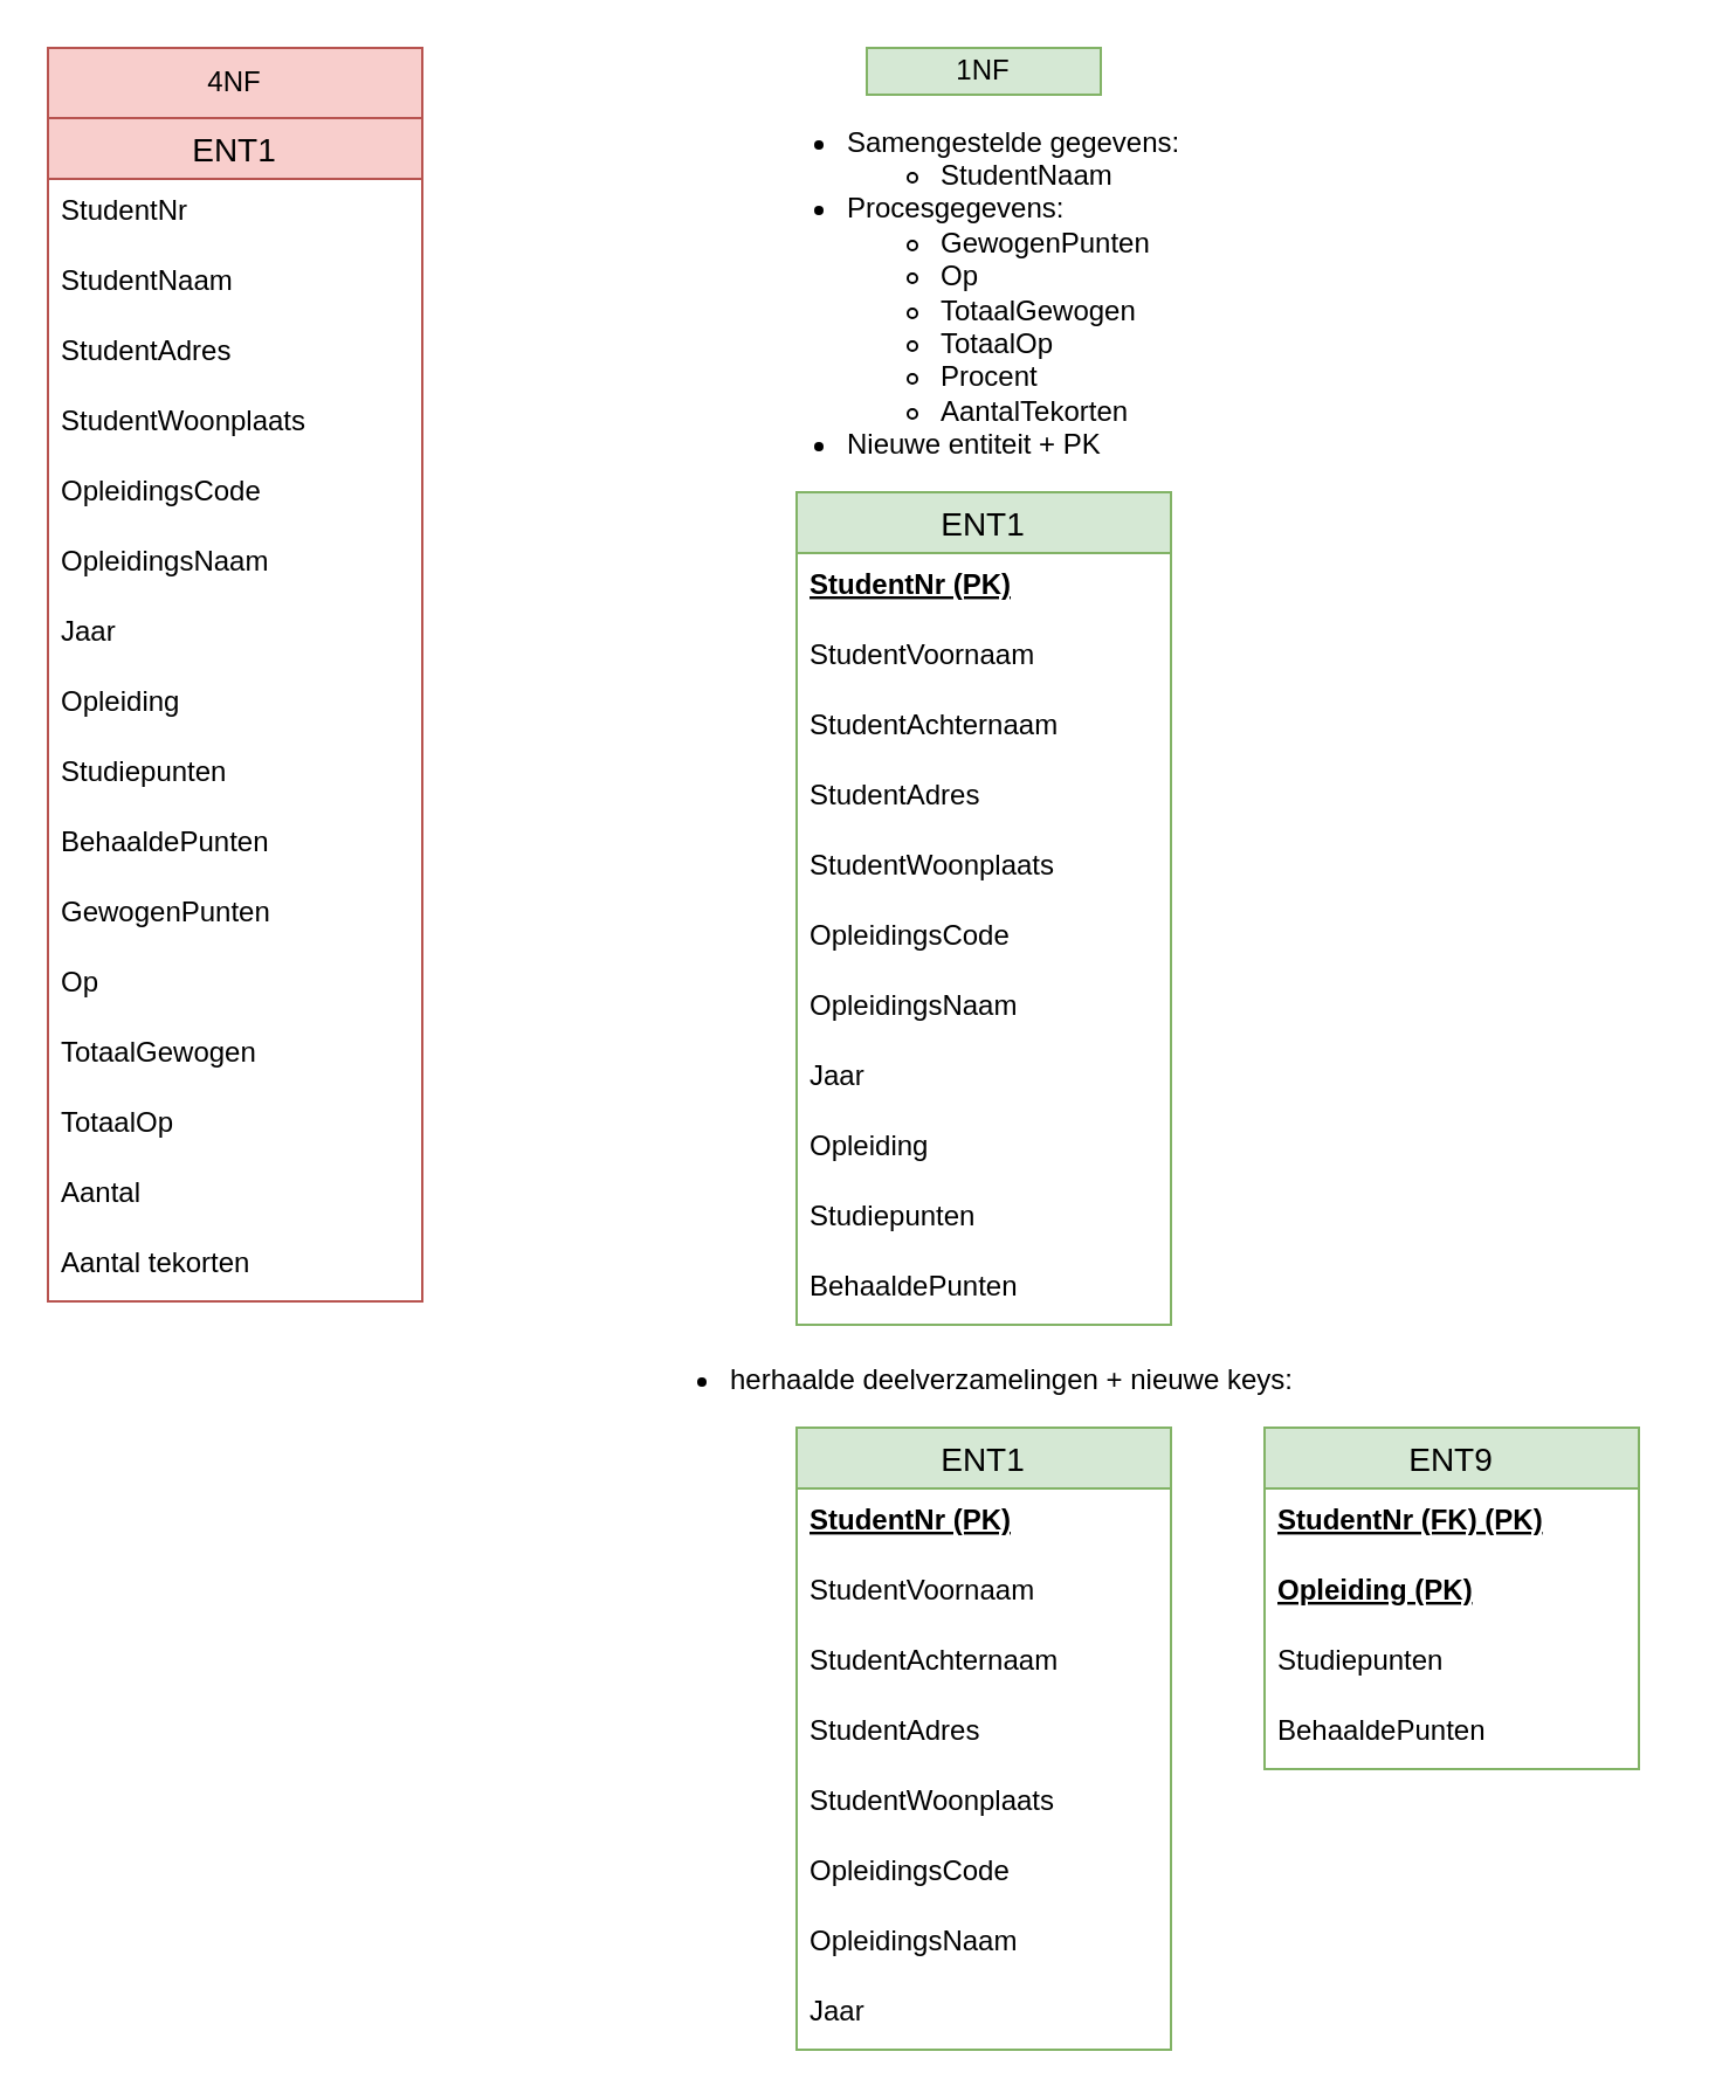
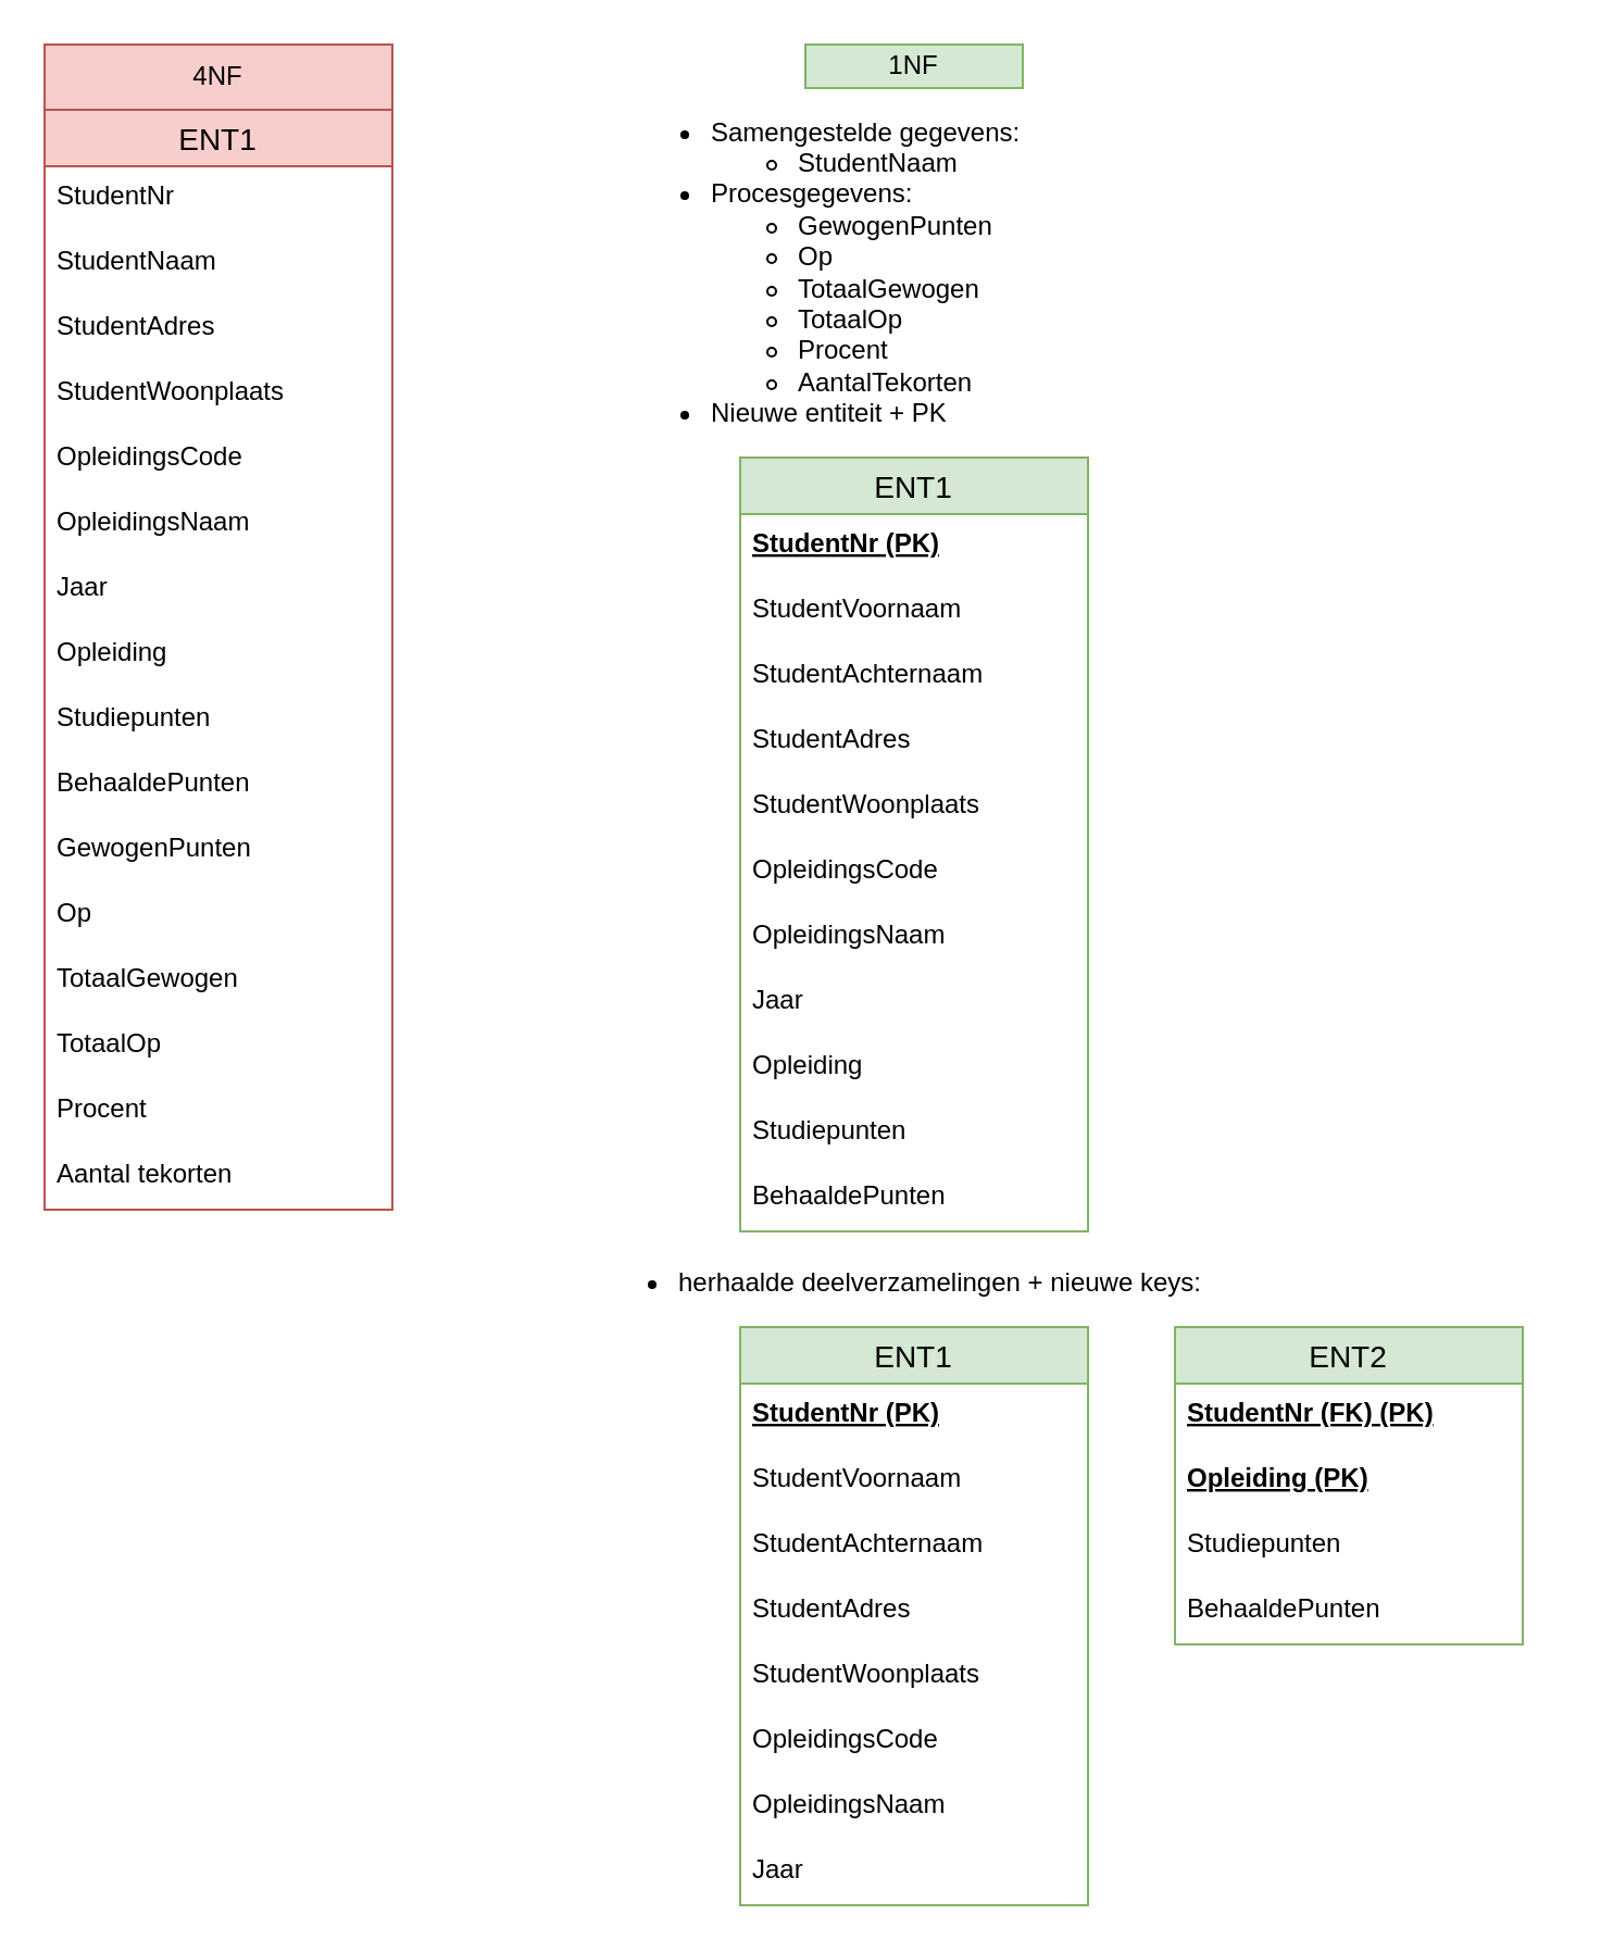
  <mxCell id="0" />
  <mxCell id="1" parent="0" />
  <mxCell id="2" value="ENT1" style="swimlane;fontStyle=0;childLayout=stackLayout;horizontal=1;startSize=26;horizontalStack=0;resizeParent=1;resizeParentMax=0;resizeLast=0;collapsible=1;marginBottom=0;align=center;fontSize=14;fillColor=#f8cecc;strokeColor=#b85450;" vertex="1" parent="1"><mxGeometry x="20" y="50" width="160" height="506" as="geometry" /></mxCell>
  <mxCell id="3" value="StudentNr" style="text;strokeColor=none;fillColor=none;spacingLeft=4;spacingRight=4;overflow=hidden;rotatable=0;points=[[0,0.5],[1,0.5]];portConstraint=eastwest;fontSize=12;" vertex="1" parent="2"><mxGeometry y="26" width="160" height="30" as="geometry" /></mxCell>
  <mxCell id="4" value="StudentNaam" style="text;strokeColor=none;fillColor=none;spacingLeft=4;spacingRight=4;overflow=hidden;rotatable=0;points=[[0,0.5],[1,0.5]];portConstraint=eastwest;fontSize=12;" vertex="1" parent="2"><mxGeometry y="56" width="160" height="30" as="geometry" /></mxCell>
  <mxCell id="5" value="StudentAdres" style="text;strokeColor=none;fillColor=none;spacingLeft=4;spacingRight=4;overflow=hidden;rotatable=0;points=[[0,0.5],[1,0.5]];portConstraint=eastwest;fontSize=12;" vertex="1" parent="2"><mxGeometry y="86" width="160" height="30" as="geometry" /></mxCell>
  <mxCell id="6" value="StudentWoonplaats" style="text;strokeColor=none;fillColor=none;spacingLeft=4;spacingRight=4;overflow=hidden;rotatable=0;points=[[0,0.5],[1,0.5]];portConstraint=eastwest;fontSize=12;" vertex="1" parent="2"><mxGeometry y="116" width="160" height="30" as="geometry" /></mxCell>
  <mxCell id="7" value="OpleidingsCode" style="text;strokeColor=none;fillColor=none;spacingLeft=4;spacingRight=4;overflow=hidden;rotatable=0;points=[[0,0.5],[1,0.5]];portConstraint=eastwest;fontSize=12;" vertex="1" parent="2"><mxGeometry y="146" width="160" height="30" as="geometry" /></mxCell>
  <mxCell id="8" value="OpleidingsNaam" style="text;strokeColor=none;fillColor=none;spacingLeft=4;spacingRight=4;overflow=hidden;rotatable=0;points=[[0,0.5],[1,0.5]];portConstraint=eastwest;fontSize=12;" vertex="1" parent="2"><mxGeometry y="176" width="160" height="30" as="geometry" /></mxCell>
  <mxCell id="9" value="Jaar" style="text;strokeColor=none;fillColor=none;spacingLeft=4;spacingRight=4;overflow=hidden;rotatable=0;points=[[0,0.5],[1,0.5]];portConstraint=eastwest;fontSize=12;" vertex="1" parent="2"><mxGeometry y="206" width="160" height="30" as="geometry" /></mxCell>
  <mxCell id="10" value="Opleiding" style="text;strokeColor=none;fillColor=none;spacingLeft=4;spacingRight=4;overflow=hidden;rotatable=0;points=[[0,0.5],[1,0.5]];portConstraint=eastwest;fontSize=12;" vertex="1" parent="2"><mxGeometry y="236" width="160" height="30" as="geometry" /></mxCell>
  <mxCell id="11" value="Studiepunten" style="text;strokeColor=none;fillColor=none;spacingLeft=4;spacingRight=4;overflow=hidden;rotatable=0;points=[[0,0.5],[1,0.5]];portConstraint=eastwest;fontSize=12;" vertex="1" parent="2"><mxGeometry y="266" width="160" height="30" as="geometry" /></mxCell>
  <mxCell id="12" value="BehaaldePunten" style="text;strokeColor=none;fillColor=none;spacingLeft=4;spacingRight=4;overflow=hidden;rotatable=0;points=[[0,0.5],[1,0.5]];portConstraint=eastwest;fontSize=12;" vertex="1" parent="2"><mxGeometry y="296" width="160" height="30" as="geometry" /></mxCell>
  <mxCell id="13" value="GewogenPunten" style="text;strokeColor=none;fillColor=none;spacingLeft=4;spacingRight=4;overflow=hidden;rotatable=0;points=[[0,0.5],[1,0.5]];portConstraint=eastwest;fontSize=12;" vertex="1" parent="2"><mxGeometry y="326" width="160" height="30" as="geometry" /></mxCell>
  <mxCell id="14" value="Op" style="text;strokeColor=none;fillColor=none;spacingLeft=4;spacingRight=4;overflow=hidden;rotatable=0;points=[[0,0.5],[1,0.5]];portConstraint=eastwest;fontSize=12;" vertex="1" parent="2"><mxGeometry y="356" width="160" height="30" as="geometry" /></mxCell>
  <mxCell id="15" value="TotaalGewogen" style="text;strokeColor=none;fillColor=none;spacingLeft=4;spacingRight=4;overflow=hidden;rotatable=0;points=[[0,0.5],[1,0.5]];portConstraint=eastwest;fontSize=12;" vertex="1" parent="2"><mxGeometry y="386" width="160" height="30" as="geometry" /></mxCell>
  <mxCell id="16" value="TotaalOp" style="text;strokeColor=none;fillColor=none;spacingLeft=4;spacingRight=4;overflow=hidden;rotatable=0;points=[[0,0.5],[1,0.5]];portConstraint=eastwest;fontSize=12;" vertex="1" parent="2"><mxGeometry y="416" width="160" height="30" as="geometry" /></mxCell>
- <mxCell id="17" value="Aantal" style="text;strokeColor=none;fillColor=none;spacingLeft=4;spacingRight=4;overflow=hidden;rotatable=0;points=[[0,0.5],[1,0.5]];portConstraint=eastwest;fontSize=12;" vertex="1" parent="2"><mxGeometry y="446" width="160" height="30" as="geometry" /></mxCell>
+ <mxCell id="17" value="Procent" style="text;strokeColor=none;fillColor=none;spacingLeft=4;spacingRight=4;overflow=hidden;rotatable=0;points=[[0,0.5],[1,0.5]];portConstraint=eastwest;fontSize=12;" vertex="1" parent="2"><mxGeometry y="446" width="160" height="30" as="geometry" /></mxCell>
  <mxCell id="18" value="Aantal tekorten" style="text;strokeColor=none;fillColor=none;spacingLeft=4;spacingRight=4;overflow=hidden;rotatable=0;points=[[0,0.5],[1,0.5]];portConstraint=eastwest;fontSize=12;" vertex="1" parent="2"><mxGeometry y="476" width="160" height="30" as="geometry" /></mxCell>
  <mxCell id="19" value="ENT1" style="swimlane;fontStyle=0;childLayout=stackLayout;horizontal=1;startSize=26;horizontalStack=0;resizeParent=1;resizeParentMax=0;resizeLast=0;collapsible=1;marginBottom=0;align=center;fontSize=14;fillColor=#d5e8d4;strokeColor=#82b366;" vertex="1" parent="1"><mxGeometry x="340" y="210" width="160" height="356" as="geometry" /></mxCell>
  <mxCell id="20" value="StudentNr (PK)" style="text;strokeColor=none;fillColor=none;spacingLeft=4;spacingRight=4;overflow=hidden;rotatable=0;points=[[0,0.5],[1,0.5]];portConstraint=eastwest;fontSize=12;fontStyle=5" vertex="1" parent="19"><mxGeometry y="26" width="160" height="30" as="geometry" /></mxCell>
  <mxCell id="21" value="StudentVoornaam&#10;" style="text;strokeColor=none;fillColor=none;spacingLeft=4;spacingRight=4;overflow=hidden;rotatable=0;points=[[0,0.5],[1,0.5]];portConstraint=eastwest;fontSize=12;" vertex="1" parent="19"><mxGeometry y="56" width="160" height="30" as="geometry" /></mxCell>
  <mxCell id="22" value="StudentAchternaam" style="text;strokeColor=none;fillColor=none;spacingLeft=4;spacingRight=4;overflow=hidden;rotatable=0;points=[[0,0.5],[1,0.5]];portConstraint=eastwest;fontSize=12;" vertex="1" parent="19"><mxGeometry y="86" width="160" height="30" as="geometry" /></mxCell>
  <mxCell id="23" value="StudentAdres" style="text;strokeColor=none;fillColor=none;spacingLeft=4;spacingRight=4;overflow=hidden;rotatable=0;points=[[0,0.5],[1,0.5]];portConstraint=eastwest;fontSize=12;" vertex="1" parent="19"><mxGeometry y="116" width="160" height="30" as="geometry" /></mxCell>
  <mxCell id="24" value="StudentWoonplaats" style="text;strokeColor=none;fillColor=none;spacingLeft=4;spacingRight=4;overflow=hidden;rotatable=0;points=[[0,0.5],[1,0.5]];portConstraint=eastwest;fontSize=12;" vertex="1" parent="19"><mxGeometry y="146" width="160" height="30" as="geometry" /></mxCell>
  <mxCell id="25" value="OpleidingsCode" style="text;strokeColor=none;fillColor=none;spacingLeft=4;spacingRight=4;overflow=hidden;rotatable=0;points=[[0,0.5],[1,0.5]];portConstraint=eastwest;fontSize=12;" vertex="1" parent="19"><mxGeometry y="176" width="160" height="30" as="geometry" /></mxCell>
  <mxCell id="26" value="OpleidingsNaam" style="text;strokeColor=none;fillColor=none;spacingLeft=4;spacingRight=4;overflow=hidden;rotatable=0;points=[[0,0.5],[1,0.5]];portConstraint=eastwest;fontSize=12;" vertex="1" parent="19"><mxGeometry y="206" width="160" height="30" as="geometry" /></mxCell>
  <mxCell id="27" value="Jaar" style="text;strokeColor=none;fillColor=none;spacingLeft=4;spacingRight=4;overflow=hidden;rotatable=0;points=[[0,0.5],[1,0.5]];portConstraint=eastwest;fontSize=12;" vertex="1" parent="19"><mxGeometry y="236" width="160" height="30" as="geometry" /></mxCell>
  <mxCell id="28" value="Opleiding" style="text;strokeColor=none;fillColor=none;spacingLeft=4;spacingRight=4;overflow=hidden;rotatable=0;points=[[0,0.5],[1,0.5]];portConstraint=eastwest;fontSize=12;" vertex="1" parent="19"><mxGeometry y="266" width="160" height="30" as="geometry" /></mxCell>
  <mxCell id="29" value="Studiepunten" style="text;strokeColor=none;fillColor=none;spacingLeft=4;spacingRight=4;overflow=hidden;rotatable=0;points=[[0,0.5],[1,0.5]];portConstraint=eastwest;fontSize=12;" vertex="1" parent="19"><mxGeometry y="296" width="160" height="30" as="geometry" /></mxCell>
  <mxCell id="30" value="BehaaldePunten" style="text;strokeColor=none;fillColor=none;spacingLeft=4;spacingRight=4;overflow=hidden;rotatable=0;points=[[0,0.5],[1,0.5]];portConstraint=eastwest;fontSize=12;" vertex="1" parent="19"><mxGeometry y="326" width="160" height="30" as="geometry" /></mxCell>
  <mxCell id="31" value="ENT1" style="swimlane;fontStyle=0;childLayout=stackLayout;horizontal=1;startSize=26;horizontalStack=0;resizeParent=1;resizeParentMax=0;resizeLast=0;collapsible=1;marginBottom=0;align=center;fontSize=14;fillColor=#d5e8d4;strokeColor=#82b366;" vertex="1" parent="1"><mxGeometry x="340" y="610" width="160" height="266" as="geometry" /></mxCell>
  <mxCell id="32" value="StudentNr (PK)" style="text;strokeColor=none;fillColor=none;spacingLeft=4;spacingRight=4;overflow=hidden;rotatable=0;points=[[0,0.5],[1,0.5]];portConstraint=eastwest;fontSize=12;fontStyle=5" vertex="1" parent="31"><mxGeometry y="26" width="160" height="30" as="geometry" /></mxCell>
  <mxCell id="33" value="StudentVoornaam&#10;" style="text;strokeColor=none;fillColor=none;spacingLeft=4;spacingRight=4;overflow=hidden;rotatable=0;points=[[0,0.5],[1,0.5]];portConstraint=eastwest;fontSize=12;" vertex="1" parent="31"><mxGeometry y="56" width="160" height="30" as="geometry" /></mxCell>
  <mxCell id="34" value="StudentAchternaam" style="text;strokeColor=none;fillColor=none;spacingLeft=4;spacingRight=4;overflow=hidden;rotatable=0;points=[[0,0.5],[1,0.5]];portConstraint=eastwest;fontSize=12;" vertex="1" parent="31"><mxGeometry y="86" width="160" height="30" as="geometry" /></mxCell>
  <mxCell id="35" value="StudentAdres&#10;" style="text;strokeColor=none;fillColor=none;spacingLeft=4;spacingRight=4;overflow=hidden;rotatable=0;points=[[0,0.5],[1,0.5]];portConstraint=eastwest;fontSize=12;" vertex="1" parent="31"><mxGeometry y="116" width="160" height="30" as="geometry" /></mxCell>
  <mxCell id="36" value="StudentWoonplaats" style="text;strokeColor=none;fillColor=none;spacingLeft=4;spacingRight=4;overflow=hidden;rotatable=0;points=[[0,0.5],[1,0.5]];portConstraint=eastwest;fontSize=12;" vertex="1" parent="31"><mxGeometry y="146" width="160" height="30" as="geometry" /></mxCell>
  <mxCell id="37" value="OpleidingsCode" style="text;strokeColor=none;fillColor=none;spacingLeft=4;spacingRight=4;overflow=hidden;rotatable=0;points=[[0,0.5],[1,0.5]];portConstraint=eastwest;fontSize=12;" vertex="1" parent="31"><mxGeometry y="176" width="160" height="30" as="geometry" /></mxCell>
  <mxCell id="38" value="OpleidingsNaam" style="text;strokeColor=none;fillColor=none;spacingLeft=4;spacingRight=4;overflow=hidden;rotatable=0;points=[[0,0.5],[1,0.5]];portConstraint=eastwest;fontSize=12;" vertex="1" parent="31"><mxGeometry y="206" width="160" height="30" as="geometry" /></mxCell>
  <mxCell id="39" value="Jaar" style="text;strokeColor=none;fillColor=none;spacingLeft=4;spacingRight=4;overflow=hidden;rotatable=0;points=[[0,0.5],[1,0.5]];portConstraint=eastwest;fontSize=12;" vertex="1" parent="31"><mxGeometry y="236" width="160" height="30" as="geometry" /></mxCell>
- <mxCell id="40" value="ENT9" style="swimlane;fontStyle=0;childLayout=stackLayout;horizontal=1;startSize=26;horizontalStack=0;resizeParent=1;resizeParentMax=0;resizeLast=0;collapsible=1;marginBottom=0;align=center;fontSize=14;fillColor=#d5e8d4;strokeColor=#82b366;" vertex="1" parent="1"><mxGeometry x="540" y="610" width="160" height="146" as="geometry" /></mxCell>
+ <mxCell id="40" value="ENT2" style="swimlane;fontStyle=0;childLayout=stackLayout;horizontal=1;startSize=26;horizontalStack=0;resizeParent=1;resizeParentMax=0;resizeLast=0;collapsible=1;marginBottom=0;align=center;fontSize=14;fillColor=#d5e8d4;strokeColor=#82b366;" vertex="1" parent="1"><mxGeometry x="540" y="610" width="160" height="146" as="geometry" /></mxCell>
  <mxCell id="41" value="StudentNr (FK) (PK)" style="text;strokeColor=none;fillColor=none;spacingLeft=4;spacingRight=4;overflow=hidden;rotatable=0;points=[[0,0.5],[1,0.5]];portConstraint=eastwest;fontSize=12;fontStyle=5" vertex="1" parent="40"><mxGeometry y="26" width="160" height="30" as="geometry" /></mxCell>
  <mxCell id="42" value="Opleiding (PK)" style="text;strokeColor=none;fillColor=none;spacingLeft=4;spacingRight=4;overflow=hidden;rotatable=0;points=[[0,0.5],[1,0.5]];portConstraint=eastwest;fontSize=12;fontStyle=5" vertex="1" parent="40"><mxGeometry y="56" width="160" height="30" as="geometry" /></mxCell>
  <mxCell id="43" value="Studiepunten" style="text;strokeColor=none;fillColor=none;spacingLeft=4;spacingRight=4;overflow=hidden;rotatable=0;points=[[0,0.5],[1,0.5]];portConstraint=eastwest;fontSize=12;" vertex="1" parent="40"><mxGeometry y="86" width="160" height="30" as="geometry" /></mxCell>
  <mxCell id="44" value="BehaaldePunten" style="text;strokeColor=none;fillColor=none;spacingLeft=4;spacingRight=4;overflow=hidden;rotatable=0;points=[[0,0.5],[1,0.5]];portConstraint=eastwest;fontSize=12;" vertex="1" parent="40"><mxGeometry y="116" width="160" height="30" as="geometry" /></mxCell>
  <mxCell id="45" value="4NF" style="whiteSpace=wrap;html=1;align=center;fillColor=#f8cecc;strokeColor=#b85450;" vertex="1" parent="1"><mxGeometry x="20" y="20" width="160" height="30" as="geometry" /></mxCell>
  <mxCell id="46" value="1NF" style="whiteSpace=wrap;html=1;align=center;fillColor=#d5e8d4;strokeColor=#82b366;" vertex="1" parent="1"><mxGeometry x="370" y="20" width="100" height="20" as="geometry" /></mxCell>
- <mxCell id="47" value="&lt;ul&gt;&lt;li&gt;Samengestelde gegevens:&amp;nbsp;&lt;/li&gt;&lt;ul&gt;&lt;li&gt;StudentNaam&lt;/li&gt;&lt;/ul&gt;&lt;li&gt;Procesgegevens:&lt;/li&gt;&lt;ul&gt;&lt;li&gt;GewogenPunten&lt;/li&gt;&lt;li&gt;Op&lt;/li&gt;&lt;li&gt;TotaalGewogen&lt;/li&gt;&lt;li&gt;TotaalOp&lt;/li&gt;&lt;li&gt;Procent&lt;/li&gt;&lt;li&gt;AantalTekorten&lt;/li&gt;&lt;/ul&gt;&lt;li&gt;Nieuwe entiteit + PK&lt;/li&gt;&lt;/ul&gt;" style="text;html=1;strokeColor=none;fillColor=none;align=left;verticalAlign=middle;whiteSpace=wrap;rounded=0;" vertex="1" parent="1"><mxGeometry x="320" y="50" width="400" height="150" as="geometry" /></mxCell>
+ <mxCell id="47" value="&lt;ul&gt;&lt;li&gt;Samengestelde gegevens:&amp;nbsp;&lt;/li&gt;&lt;ul&gt;&lt;li&gt;StudentNaam&lt;/li&gt;&lt;/ul&gt;&lt;li&gt;Procesgegevens:&lt;/li&gt;&lt;ul&gt;&lt;li&gt;GewogenPunten&lt;/li&gt;&lt;li&gt;Op&lt;/li&gt;&lt;li&gt;TotaalGewogen&lt;/li&gt;&lt;li&gt;TotaalOp&lt;/li&gt;&lt;li&gt;Procent&lt;/li&gt;&lt;li&gt;AantalTekorten&lt;/li&gt;&lt;/ul&gt;&lt;li&gt;Nieuwe entiteit + PK&lt;/li&gt;&lt;/ul&gt;" style="text;html=1;strokeColor=none;fillColor=none;align=left;verticalAlign=middle;whiteSpace=wrap;rounded=0;" vertex="1" parent="1"><mxGeometry x="285" y="50" width="400" height="150" as="geometry" /></mxCell>
  <mxCell id="48" value="&lt;ul&gt;&lt;li&gt;herhaalde deelverzamelingen + nieuwe keys:&lt;/li&gt;&lt;/ul&gt;" style="text;html=1;strokeColor=none;fillColor=none;align=left;verticalAlign=middle;whiteSpace=wrap;rounded=0;" vertex="1" parent="1"><mxGeometry x="270" y="580" width="400" height="20" as="geometry" /></mxCell>
